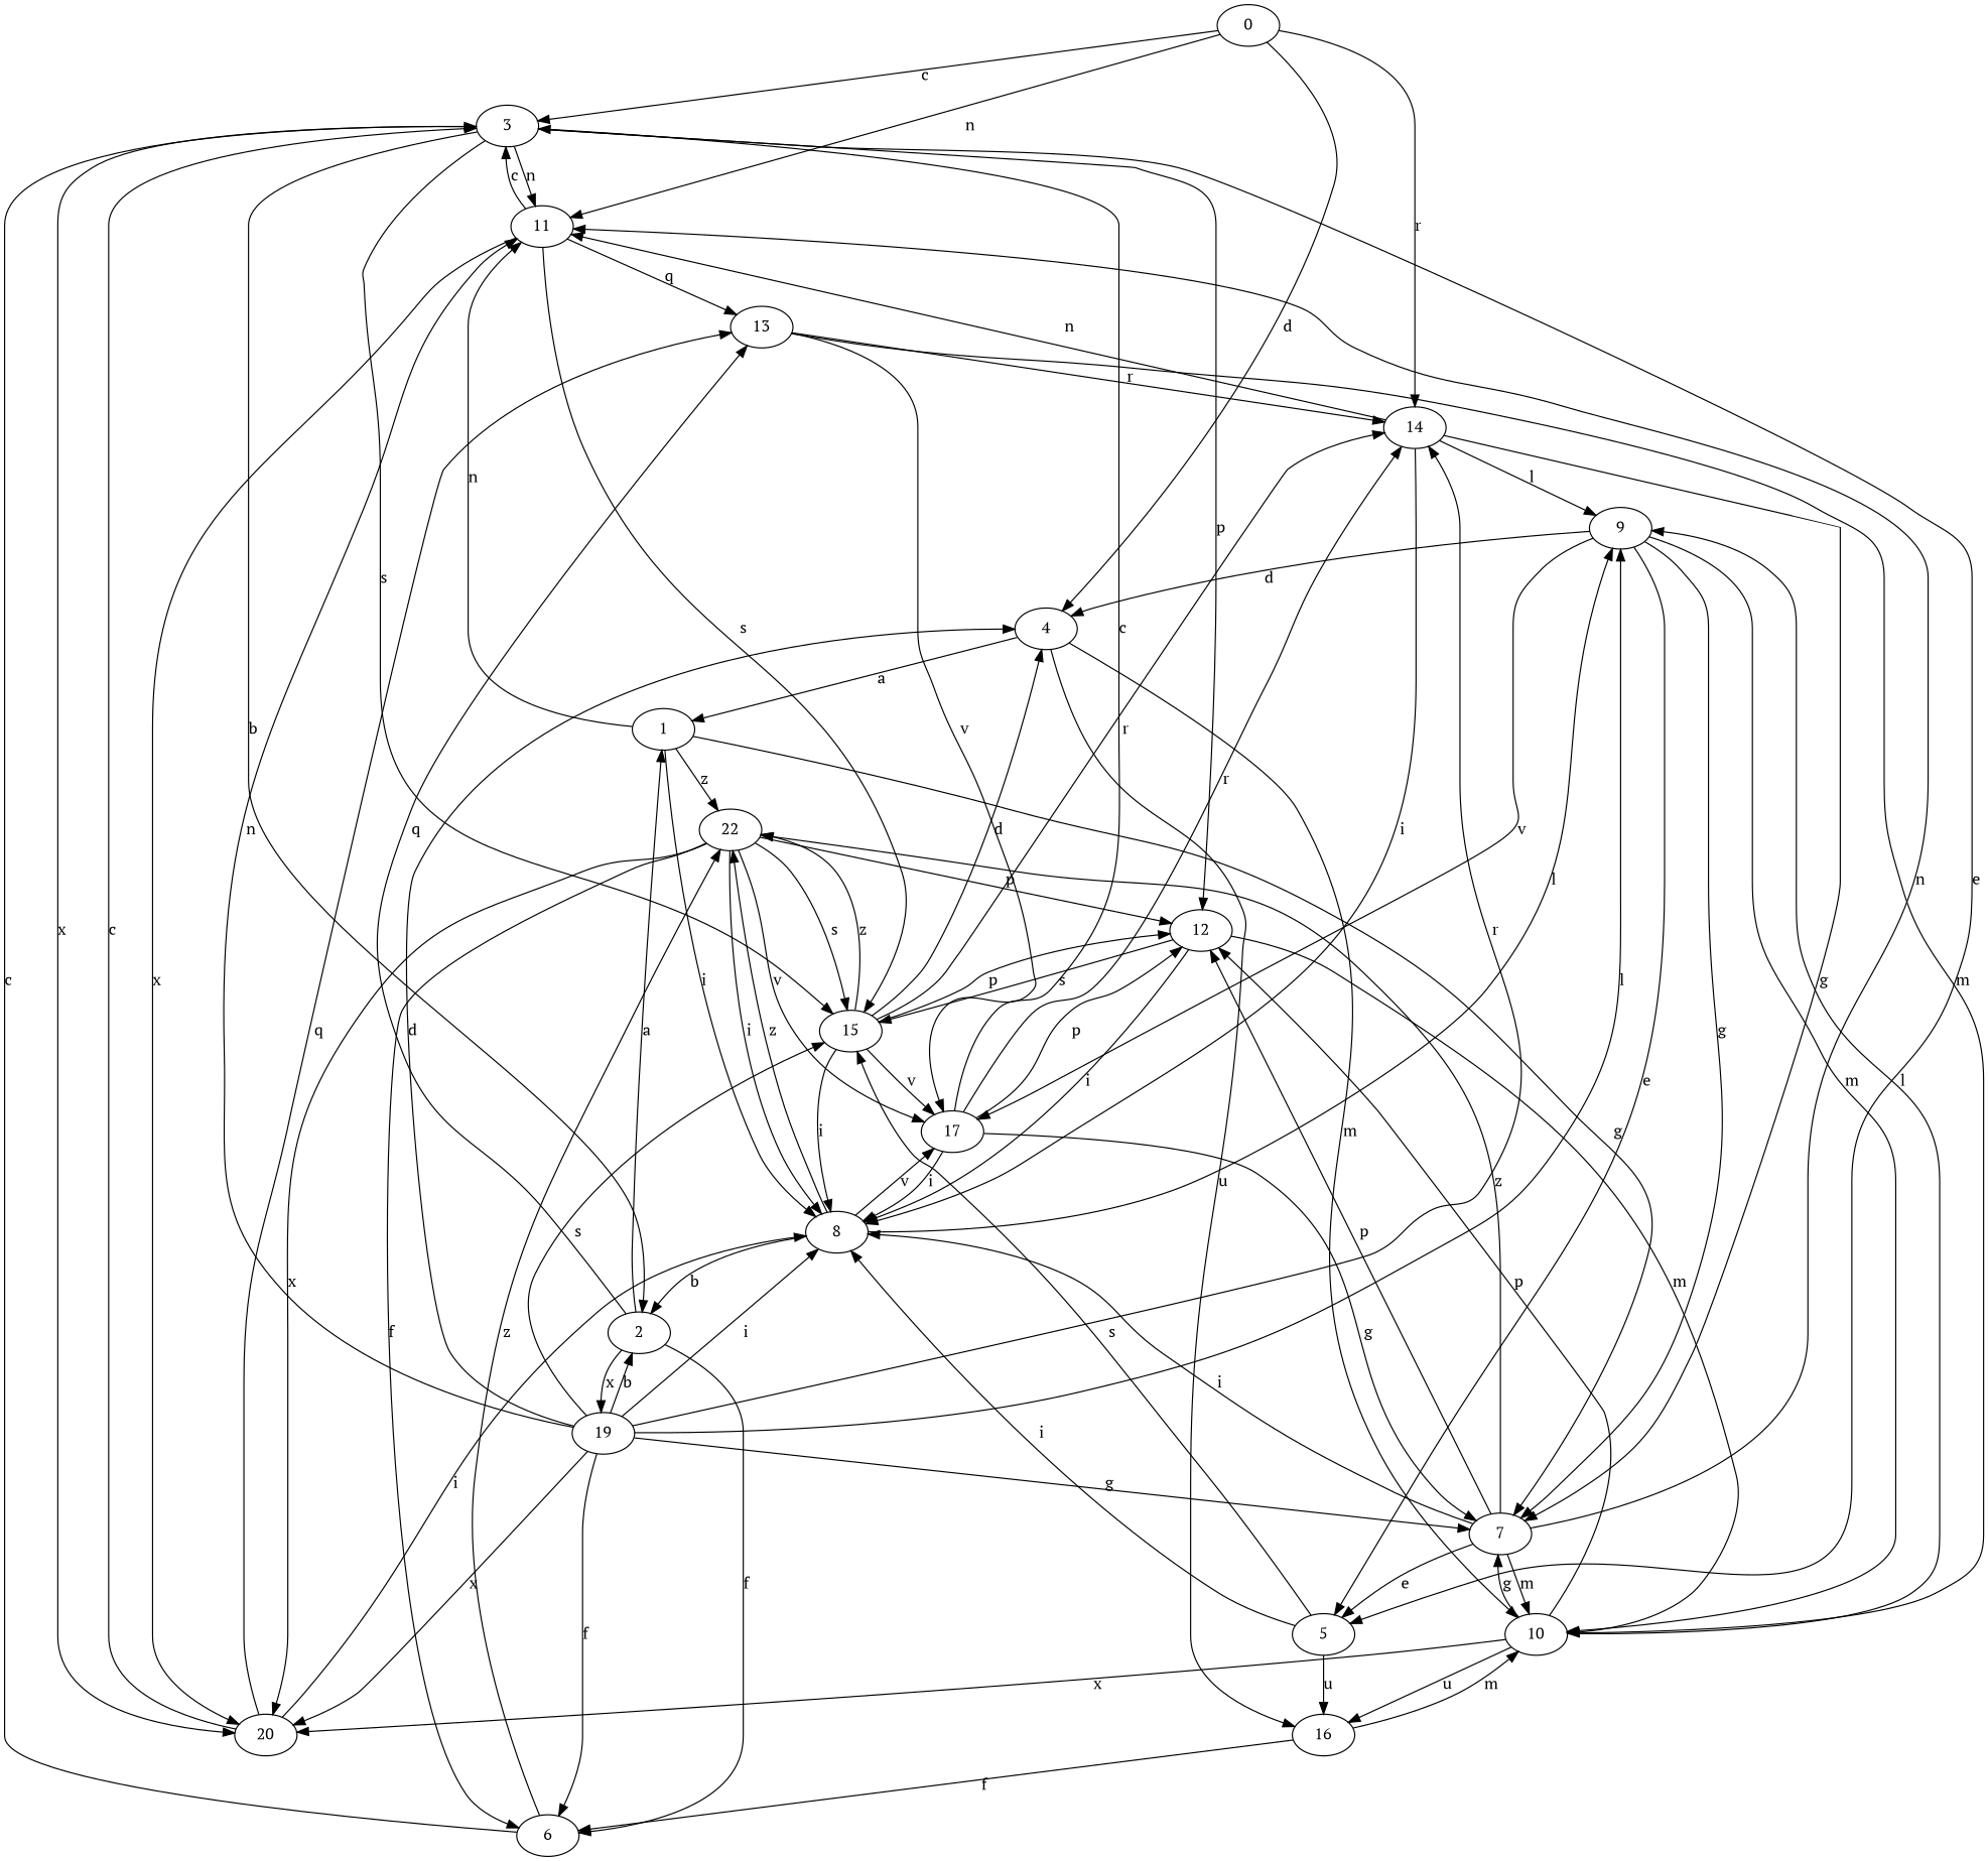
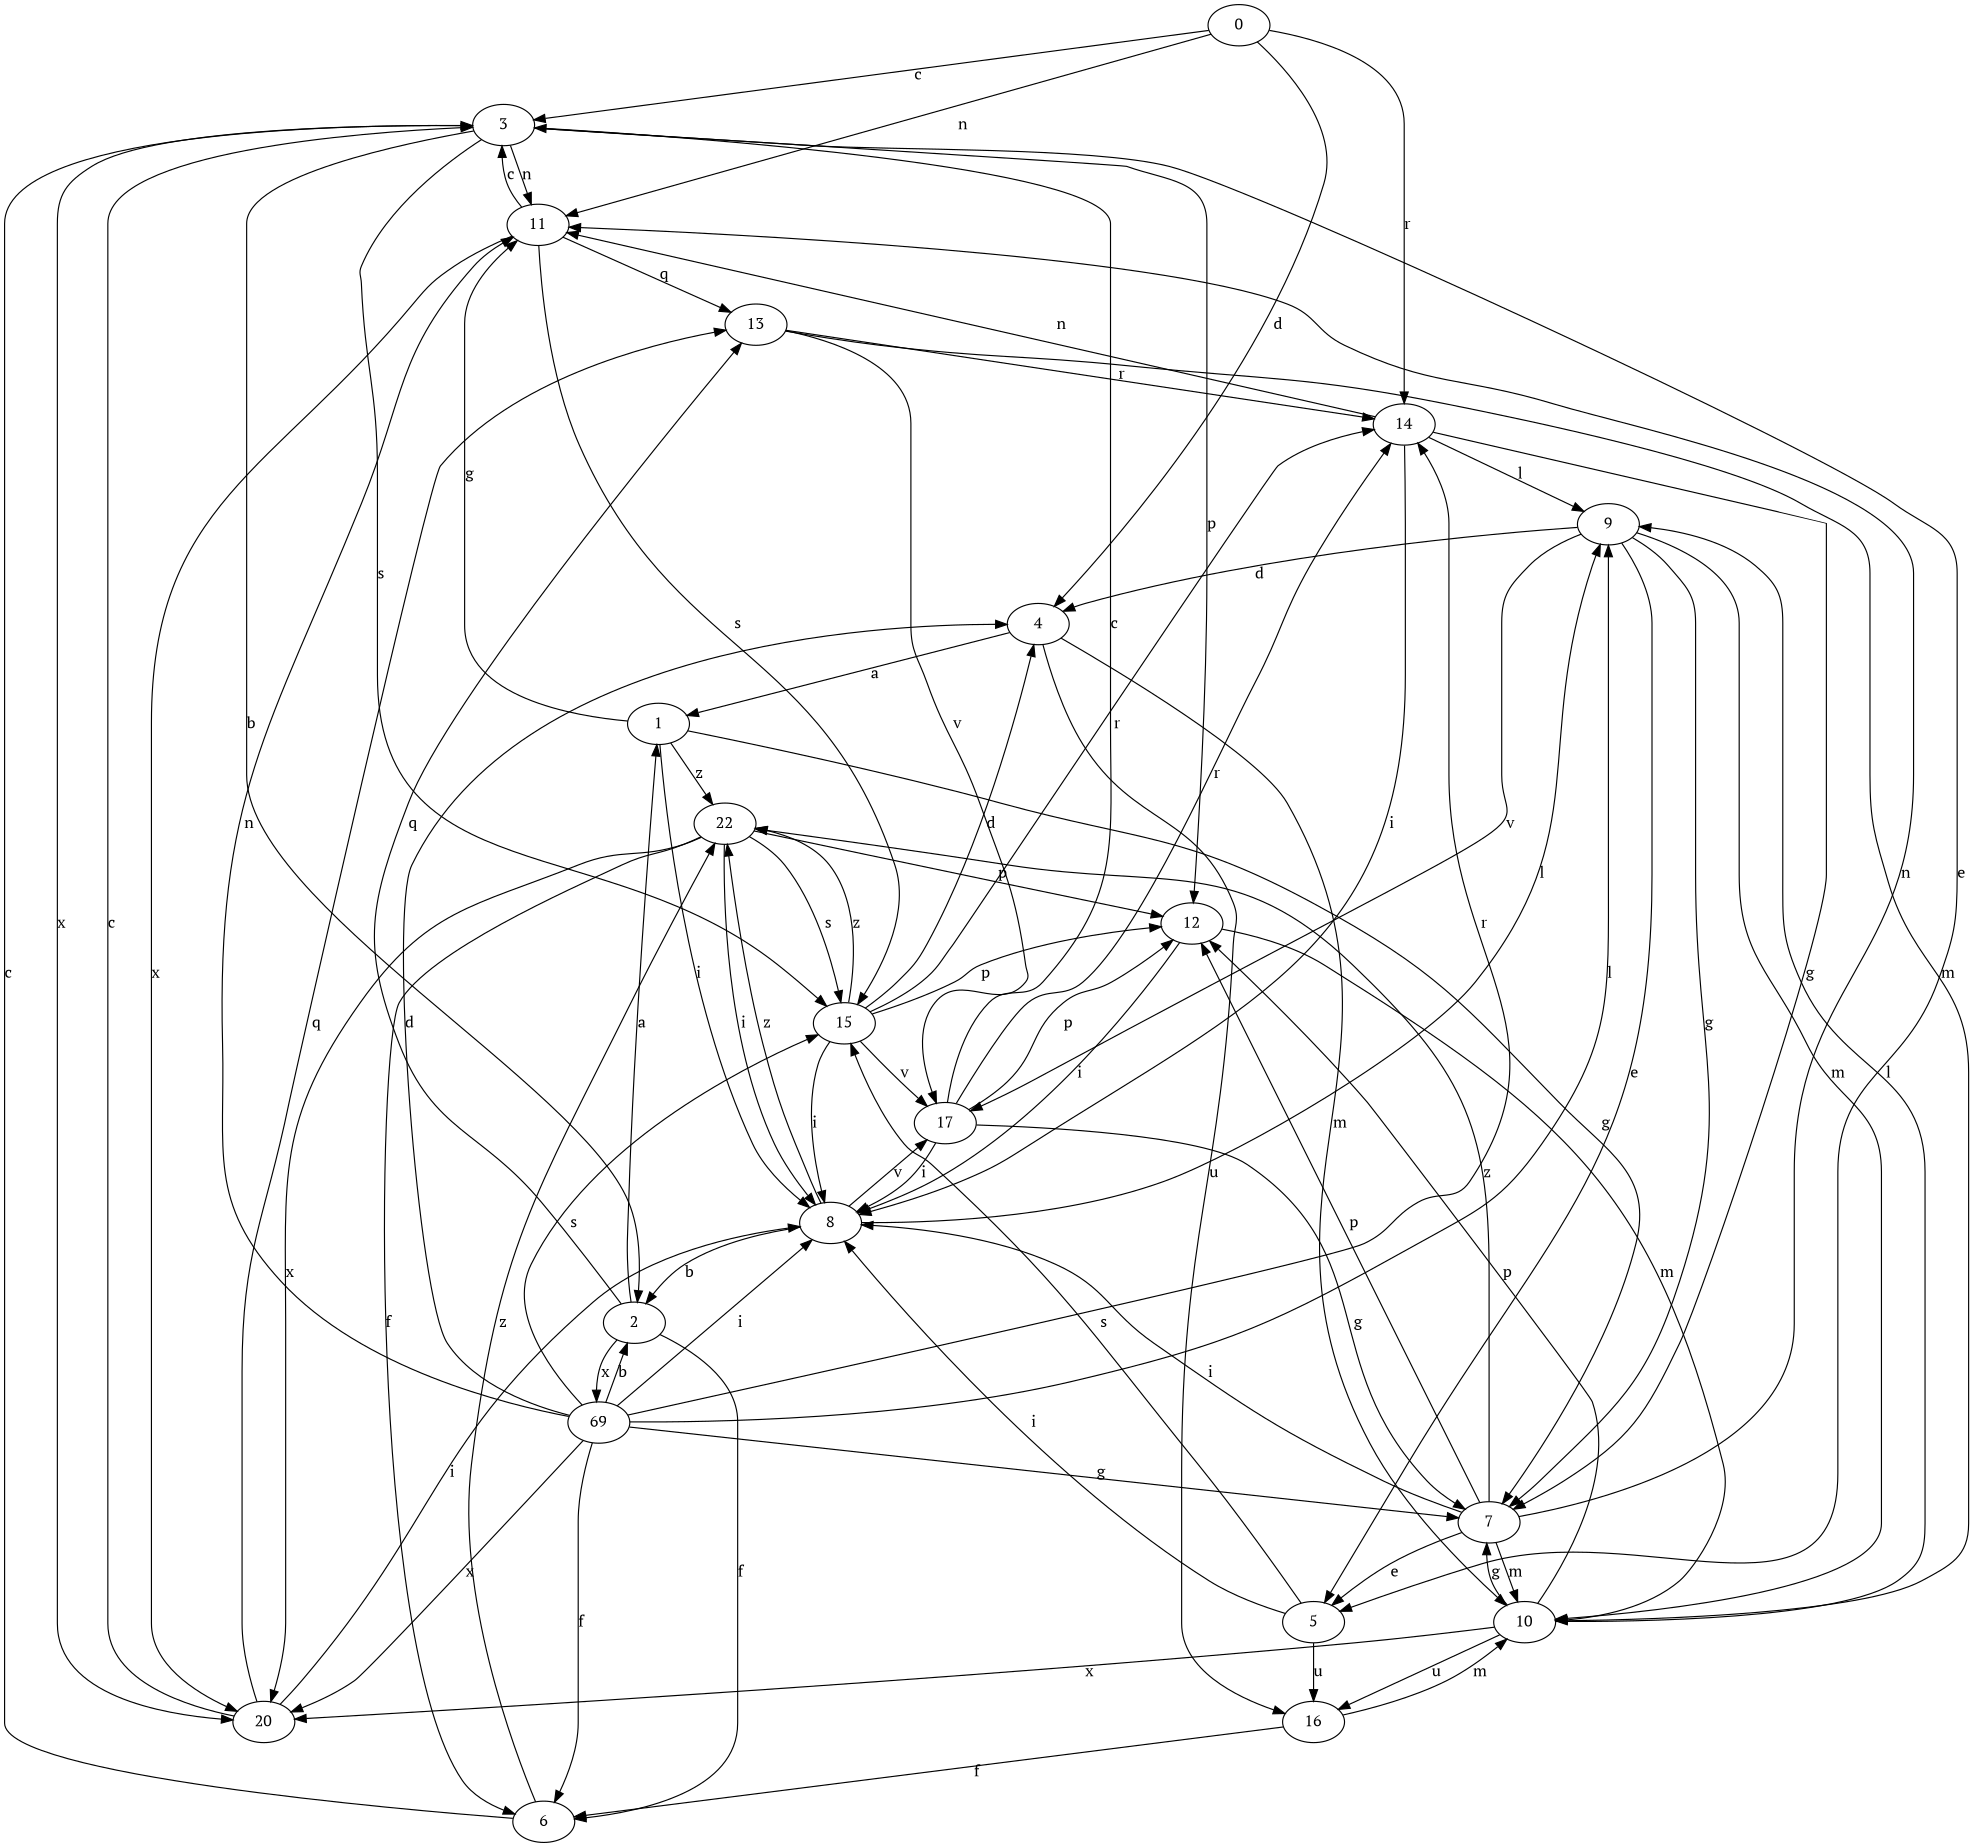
  strict digraph {
    fontname="PT Serif"
    node [fontname="PT Serif"]
    edge [fontname="PT Serif"]
    0
    3
    4
    11
    14
    2
    5
    12
    15
    20
    1
    10
    16
    13
    7
    8
    9
    22
    17
    6
-   19
+   19 [label=69]
    0 -> 3 [label=c]
    0 -> 4 [label=d]
    0 -> 11 [label=n]
    0 -> 14 [label=r]
    3 -> 11 [label=n]
    3 -> 2 [label=b]
    3 -> 5 [label=e]
    3 -> 12 [label=p]
    3 -> 15 [label=s]
    3 -> 20 [label=x]
    4 -> 1 [label=a]
    4 -> 10 [label=m]
    4 -> 16 [label=u]
    11 -> 3 [label=c]
    11 -> 15 [label=s]
    11 -> 20 [label=x]
    11 -> 13 [label=q]
    14 -> 11 [label=n]
    14 -> 7 [label=g]
    14 -> 8 [label=i]
    14 -> 9 [label=l]
    2 -> 1 [label=a]
    2 -> 13 [label=q]
    2 -> 6 [label=f]
    2 -> 19 [label=x]
    5 -> 15 [label=s]
    5 -> 16 [label=u]
    5 -> 8 [label=i]
-   12 -> 15 [label=s]
    12 -> 10 [label=m]
    12 -> 8 [label=i]
    15 -> 4 [label=d]
    15 -> 14 [label=r]
    15 -> 12 [label=p]
    15 -> 8 [label=i]
    15 -> 22 [label=z]
    15 -> 17 [label=v]
    20 -> 3 [label=c]
    20 -> 13 [label=q]
    20 -> 8 [label=i]
-   1 -> 11 [label=n]
+   1 -> 11 [label=g]
    1 -> 7 [label=g]
    1 -> 8 [label=i]
    1 -> 22 [label=z]
    10 -> 12 [label=p]
    10 -> 20 [label=x]
    10 -> 16 [label=u]
    10 -> 7 [label=g]
    10 -> 9 [label=l]
    16 -> 10 [label=m]
    16 -> 6 [label=f]
    13 -> 14 [label=r]
    13 -> 10 [label=m]
    13 -> 17 [label=v]
    7 -> 11 [label=n]
    7 -> 5 [label=e]
    7 -> 12 [label=p]
    7 -> 10 [label=m]
    7 -> 8 [label=i]
    7 -> 22 [label=z]
    8 -> 2 [label=b]
    8 -> 9 [label=l]
    8 -> 22 [label=z]
    8 -> 17 [label=v]
    9 -> 4 [label=d]
    9 -> 5 [label=e]
    9 -> 10 [label=m]
    9 -> 7 [label=g]
    9 -> 17 [label=v]
    22 -> 12 [label=p]
    22 -> 15 [label=s]
    22 -> 20 [label=x]
    22 -> 8 [label=i]
-   22 -> 17 [label=v]
    22 -> 6 [label=f]
    17 -> 3 [label=c]
    17 -> 14 [label=r]
    17 -> 12 [label=p]
    17 -> 7 [label=g]
    17 -> 8 [label=i]
    6 -> 3 [label=c]
    6 -> 22 [label=z]
    19 -> 4 [label=d]
    19 -> 11 [label=n]
    19 -> 14 [label=r]
    19 -> 2 [label=b]
    19 -> 15 [label=s]
    19 -> 20 [label=x]
    19 -> 7 [label=g]
    19 -> 8 [label=i]
    19 -> 9 [label=l]
    19 -> 6 [label=f]
  }
